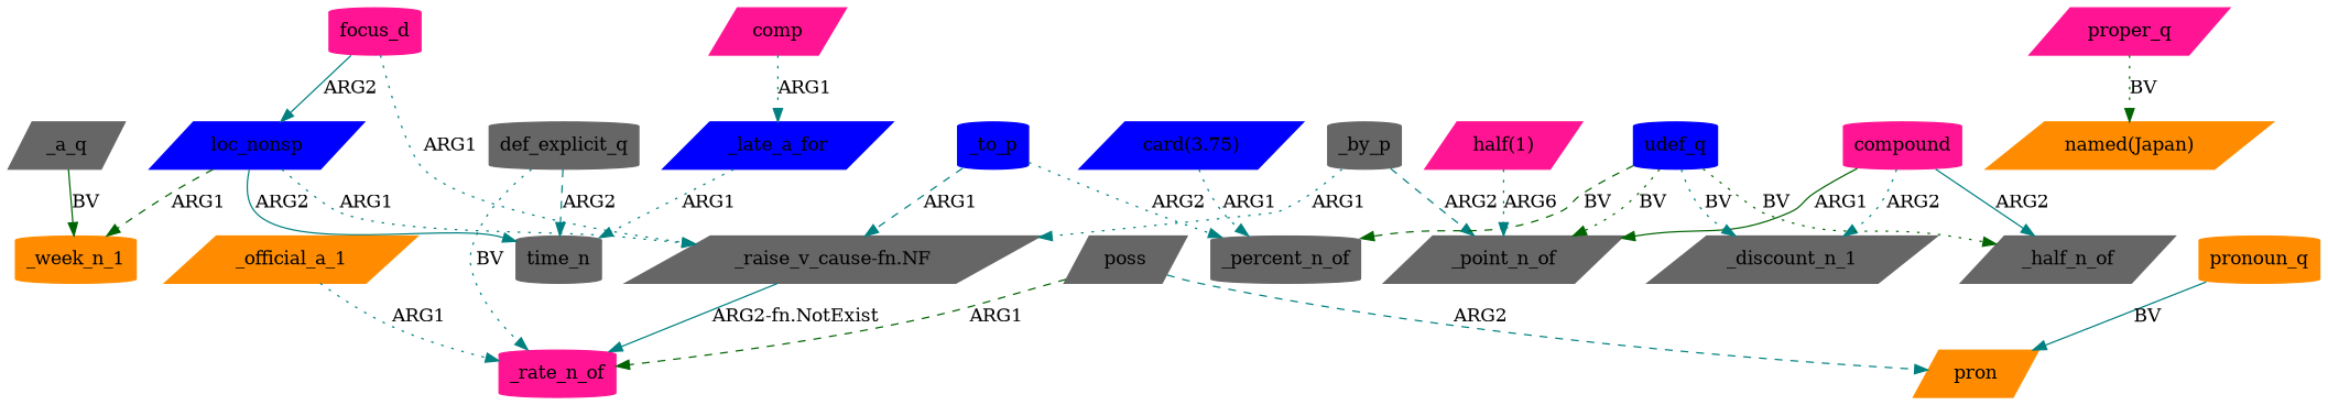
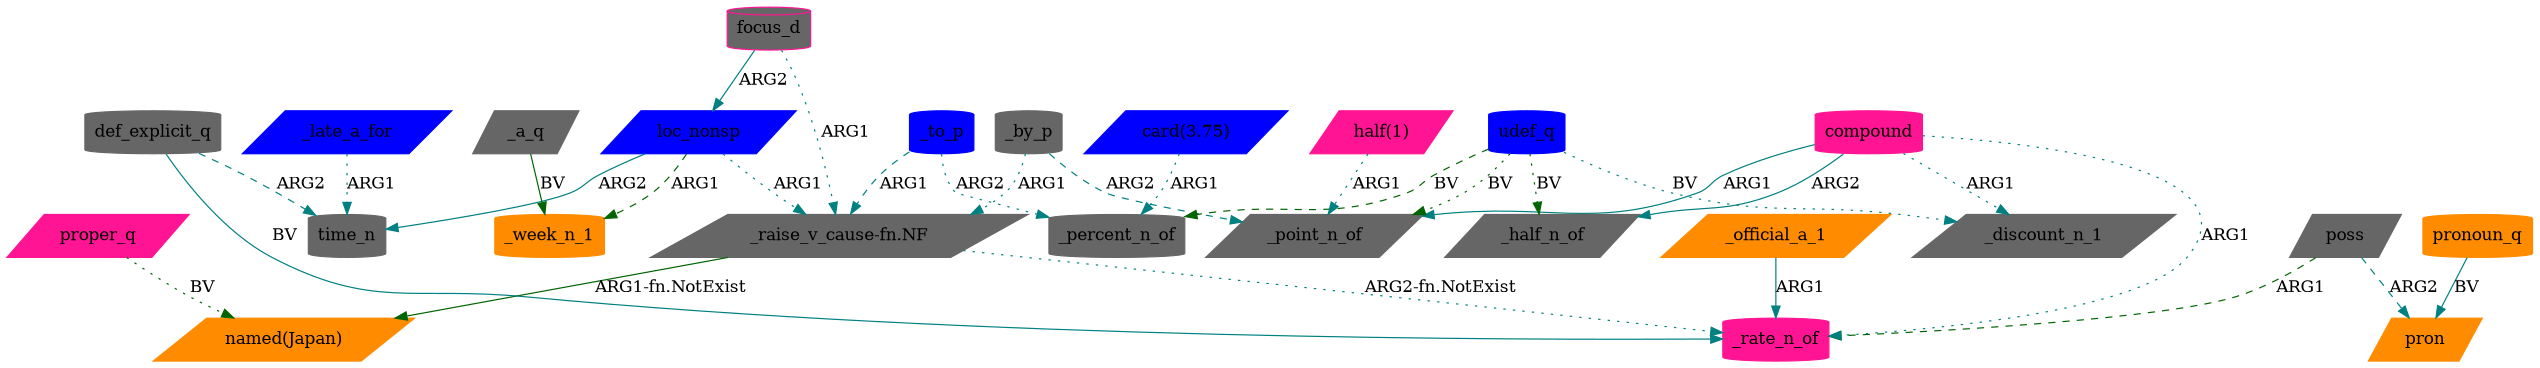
  digraph {
    node [color=gray40 shape=parallelogram style=filled]
    edge [color=teal style=dotted]
    _rate_n_of [color=deeppink shape=cylinder]
    "_raise_v_cause-fn.NF"
    "named(Japan)" [color=darkorange]
    poss
    pron [color=darkorange]
-   focus_d [color=deeppink shape=cylinder]
+   focus_d [color=deeppink shape=cylinder fillcolor=gray40]
    loc_nonsp [color=blue]
    time_n [shape=cylinder]
    _week_n_1 [color=darkorange shape=cylinder]
    _to_p [color=blue shape=cylinder]
    _percent_n_of [shape=cylinder]
-   comp [color=deeppink]
    _late_a_for [color=blue]
    def_explicit_q [shape=cylinder]
    _official_a_1 [color=darkorange]
    compound [color=deeppink shape=cylinder]
    _point_n_of
    _half_n_of
    _discount_n_1
    _by_p [shape=cylinder]
    udef_q [color=blue shape=cylinder]
    proper_q [color=deeppink]
    pronoun_q [color=darkorange shape=cylinder]
    "card(3.75)" [color=blue]
    _a_q
    n26 [color=deeppink label="half(1)"]
-   "_raise_v_cause-fn.NF" -> _rate_n_of [label="ARG2-fn.NotExist" style=solid]
+   "_raise_v_cause-fn.NF" -> _rate_n_of [label="ARG2-fn.NotExist"]
+   "_raise_v_cause-fn.NF" -> "named(Japan)" [color=darkgreen label="ARG1-fn.NotExist" style=solid]
    poss -> _rate_n_of [color=darkgreen label=ARG1 style=dashed]
    poss -> pron [label=ARG2 style=dashed]
    focus_d -> "_raise_v_cause-fn.NF" [label=ARG1]
    focus_d -> loc_nonsp [label=ARG2 style=solid]
    loc_nonsp -> "_raise_v_cause-fn.NF" [label=ARG1]
    loc_nonsp -> time_n [label=ARG2 style=solid]
    loc_nonsp -> _week_n_1 [color=darkgreen label=ARG1 style=dashed]
    _to_p -> "_raise_v_cause-fn.NF" [label=ARG1 style=dashed]
    _to_p -> _percent_n_of [label=ARG2]
-   comp -> _late_a_for [label=ARG1]
    _late_a_for -> time_n [label=ARG1]
-   def_explicit_q -> _rate_n_of [label=BV]
+   def_explicit_q -> _rate_n_of [label=BV style=solid]
    def_explicit_q -> time_n [label=ARG2 style=dashed]
-   _official_a_1 -> _rate_n_of [label=ARG1]
-   compound -> _point_n_of [color=darkgreen label=ARG1 style=solid]
+   _official_a_1 -> _rate_n_of [label=ARG1 style=solid]
+   compound -> _rate_n_of [label=ARG1]
+   compound -> _point_n_of [label=ARG1 style=solid]
    compound -> _half_n_of [label=ARG2 style=solid]
-   compound -> _discount_n_1 [label=ARG2]
+   compound -> _discount_n_1 [label=ARG1]
    _by_p -> "_raise_v_cause-fn.NF" [label=ARG1]
    _by_p -> _point_n_of [label=ARG2 style=dashed]
    udef_q -> _percent_n_of [color=darkgreen label=BV style=dashed]
    udef_q -> _point_n_of [color=darkgreen label=BV]
    udef_q -> _half_n_of [color=darkgreen label=BV]
    udef_q -> _discount_n_1 [label=BV]
    proper_q -> "named(Japan)" [color=darkgreen label=BV]
    pronoun_q -> pron [label=BV style=solid]
    "card(3.75)" -> _percent_n_of [label=ARG1]
    _a_q -> _week_n_1 [color=darkgreen label=BV style=solid]
-   n26 -> _point_n_of [label=ARG6]
+   n26 -> _point_n_of [label=ARG1]
  }
